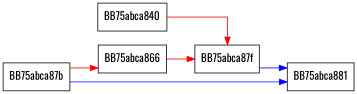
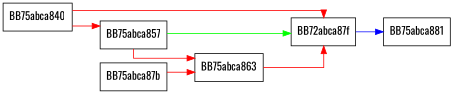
  digraph {
    fontname=Oswald
    rankdir=LR
    splines=ortho
    node [fontname=Oswald shape=box]
    edge [color=red fontname=Oswald]
    BB75abca840
-   BB75abca87f
+   BB75abca87f [label=BB72abca87f]
+   BB75abca857
    BB75abca881
-   BB75abca863 [label=BB75abca866]
+   BB75abca863
    BB75abca87b
    BB75abca840 -> BB75abca87f
+   BB75abca840 -> BB75abca857
    BB75abca87f -> BB75abca881 [color=blue]
+   BB75abca857 -> BB75abca87f [color=green]
+   BB75abca857 -> BB75abca863
    BB75abca863 -> BB75abca87f
-   BB75abca87b -> BB75abca881 [color=blue]
    BB75abca87b -> BB75abca863
  }
